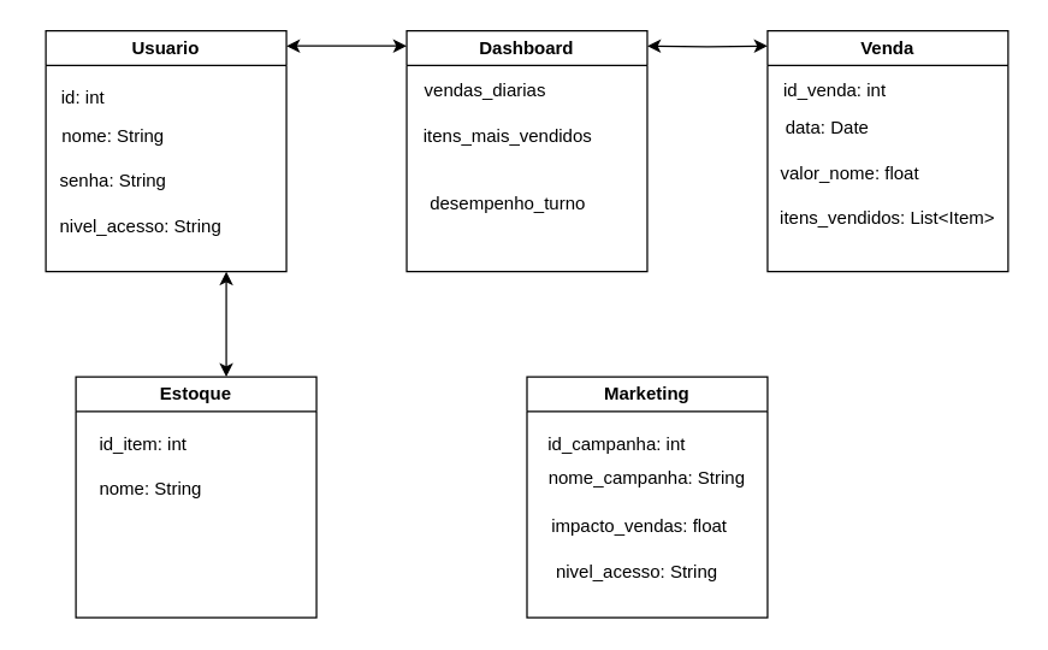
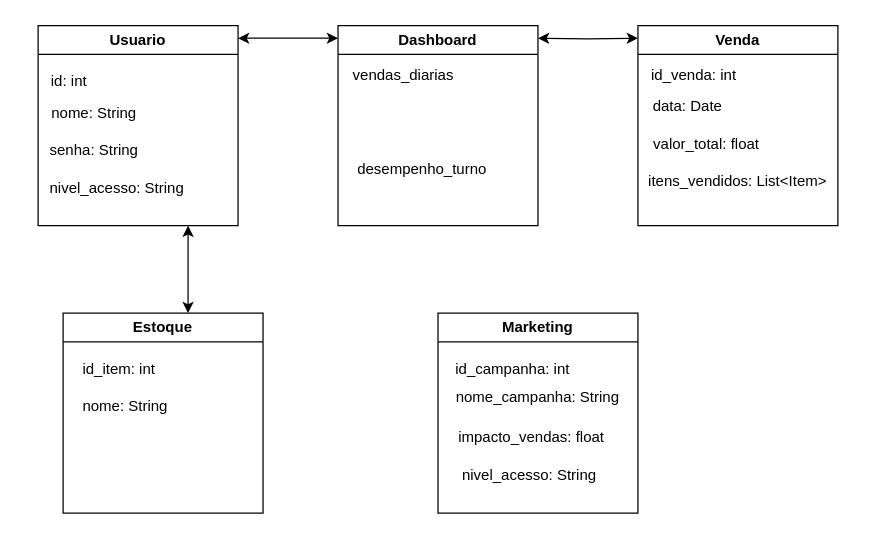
  <mxCell id="0" />
  <mxCell id="1" parent="0" />
  <mxCell id="2" value="Dashboard" style="swimlane;whiteSpace=wrap;html=1;" vertex="1" parent="1"><mxGeometry x="270" y="20" width="160" height="160" as="geometry" /></mxCell>
  <mxCell id="3" value="vendas_diarias" style="text;html=1;align=center;verticalAlign=middle;whiteSpace=wrap;rounded=0;" vertex="1" parent="2"><mxGeometry x="15" y="25" width="75" height="30" as="geometry" /></mxCell>
- <mxCell id="4" value="itens_mais_vendidos" style="text;html=1;align=center;verticalAlign=middle;whiteSpace=wrap;rounded=0;" vertex="1" parent="2"><mxGeometry x="15" y="55" width="105" height="30" as="geometry" /></mxCell>
  <mxCell id="5" value="desempenho_turno" style="text;html=1;align=center;verticalAlign=middle;whiteSpace=wrap;rounded=0;" vertex="1" parent="2"><mxGeometry x="20" y="100" width="95" height="30" as="geometry" /></mxCell>
  <mxCell id="6" value="Estoque" style="swimlane;whiteSpace=wrap;html=1;startSize=23;" vertex="1" parent="1"><mxGeometry x="50" y="250" width="160" height="160" as="geometry" /></mxCell>
  <mxCell id="7" value="id_item: &lt;span class=&quot;hljs-type&quot;&gt;int&lt;/span&gt;" style="text;html=1;align=center;verticalAlign=middle;whiteSpace=wrap;rounded=0;" vertex="1" parent="6"><mxGeometry x="-5" y="30" width="100" height="30" as="geometry" /></mxCell>
  <mxCell id="8" value="nome: String" style="text;html=1;align=center;verticalAlign=middle;whiteSpace=wrap;rounded=0;" vertex="1" parent="6"><mxGeometry y="60" width="100" height="30" as="geometry" /></mxCell>
  <mxCell id="9" value="Marketing" style="swimlane;whiteSpace=wrap;html=1;startSize=23;" vertex="1" parent="1"><mxGeometry x="350" y="250" width="160" height="160" as="geometry" /></mxCell>
  <mxCell id="10" value="id_campanha: &lt;span class=&quot;hljs-type&quot;&gt;int&lt;/span&gt;" style="text;html=1;align=center;verticalAlign=middle;whiteSpace=wrap;rounded=0;" vertex="1" parent="9"><mxGeometry x="5" y="30" width="110" height="30" as="geometry" /></mxCell>
  <mxCell id="11" value=" nome_campanha: String" style="text;html=1;align=center;verticalAlign=middle;whiteSpace=wrap;rounded=0;" vertex="1" parent="9"><mxGeometry x="10" y="50" width="140" height="35" as="geometry" /></mxCell>
  <mxCell id="12" value="&amp;nbsp; nivel_acesso: String" style="text;html=1;align=center;verticalAlign=middle;whiteSpace=wrap;rounded=0;" vertex="1" parent="9"><mxGeometry x="10" y="115" width="120" height="30" as="geometry" /></mxCell>
  <mxCell id="13" value="impacto_vendas: &lt;span class=&quot;hljs-type&quot;&gt;float&lt;/span&gt;" style="text;html=1;align=center;verticalAlign=middle;whiteSpace=wrap;rounded=0;" vertex="1" parent="9"><mxGeometry x="10" y="85" width="130" height="30" as="geometry" /></mxCell>
  <mxCell id="14" value="Usuario" style="swimlane;whiteSpace=wrap;html=1;" vertex="1" parent="1"><mxGeometry x="30" y="20" width="160" height="160" as="geometry" /></mxCell>
  <mxCell id="15" value="&amp;nbsp;&amp;nbsp; id: &lt;span class=&quot;hljs-type&quot;&gt;int&lt;/span&gt;" style="text;html=1;align=center;verticalAlign=middle;whiteSpace=wrap;rounded=0;" vertex="1" parent="14"><mxGeometry x="-10" y="30" width="60" height="30" as="geometry" /></mxCell>
  <mxCell id="16" value="nome: String" style="text;html=1;align=center;verticalAlign=middle;whiteSpace=wrap;rounded=0;" vertex="1" parent="14"><mxGeometry y="55" width="90" height="30" as="geometry" /></mxCell>
  <mxCell id="17" value="&amp;nbsp; nivel_acesso: String" style="text;html=1;align=center;verticalAlign=middle;whiteSpace=wrap;rounded=0;" vertex="1" parent="14"><mxGeometry y="115" width="120" height="30" as="geometry" /></mxCell>
  <mxCell id="18" value="senha: String" style="text;html=1;align=center;verticalAlign=middle;whiteSpace=wrap;rounded=0;" vertex="1" parent="14"><mxGeometry y="85" width="90" height="30" as="geometry" /></mxCell>
  <mxCell id="19" value="Venda" style="swimlane;whiteSpace=wrap;html=1;" vertex="1" parent="1"><mxGeometry x="510" y="20" width="160" height="160" as="geometry" /></mxCell>
  <mxCell id="20" value="id_venda: &lt;span class=&quot;hljs-type&quot;&gt;int&lt;/span&gt;" style="text;html=1;align=center;verticalAlign=middle;whiteSpace=wrap;rounded=0;" vertex="1" parent="19"><mxGeometry y="25" width="90" height="30" as="geometry" /></mxCell>
  <mxCell id="21" value="data: &lt;span class=&quot;hljs-type&quot;&gt;Date&lt;/span&gt;" style="text;html=1;align=center;verticalAlign=middle;whiteSpace=wrap;rounded=0;" vertex="1" parent="19"><mxGeometry x="-10" y="50" width="100" height="30" as="geometry" /></mxCell>
  <mxCell id="22" value="itens_vendidos: List&amp;lt;Item&amp;gt;" style="text;html=1;align=center;verticalAlign=middle;whiteSpace=wrap;rounded=0;" vertex="1" parent="19"><mxGeometry x="-5" y="110" width="170" height="30" as="geometry" /></mxCell>
- <mxCell id="23" value="valor_nome: &lt;span class=&quot;hljs-type&quot;&gt;float&lt;/span&gt;" style="text;html=1;align=center;verticalAlign=middle;whiteSpace=wrap;rounded=0;" vertex="1" parent="19"><mxGeometry y="80" width="110" height="30" as="geometry" /></mxCell>
+ <mxCell id="23" value="valor_total: &lt;span class=&quot;hljs-type&quot;&gt;float&lt;/span&gt;" style="text;html=1;align=center;verticalAlign=middle;whiteSpace=wrap;rounded=0;" vertex="1" parent="19"><mxGeometry y="80" width="110" height="30" as="geometry" /></mxCell>
  <mxCell id="24" value="" style="endArrow=classic;startArrow=classic;html=1;rounded=0;" edge="1" parent="1"><mxGeometry width="50" height="50" relative="1" as="geometry"><mxPoint x="190" y="30" as="sourcePoint" /><mxPoint x="270" y="30" as="targetPoint" /><Array as="points" /></mxGeometry></mxCell>
  <mxCell id="25" value="" style="endArrow=classic;startArrow=classic;html=1;rounded=0;" edge="1" parent="1"><mxGeometry width="50" height="50" relative="1" as="geometry"><mxPoint x="430" y="30" as="sourcePoint" /><mxPoint x="510" y="30" as="targetPoint" /><Array as="points"><mxPoint x="470" y="30.5" /></Array></mxGeometry></mxCell>
  <mxCell id="26" value="" style="endArrow=classic;startArrow=classic;html=1;rounded=0;entryX=0.75;entryY=1;entryDx=0;entryDy=0;" edge="1" parent="1" target="14"><mxGeometry width="50" height="50" relative="1" as="geometry"><mxPoint x="150" y="250" as="sourcePoint" /><mxPoint x="200" y="200" as="targetPoint" /></mxGeometry></mxCell>
